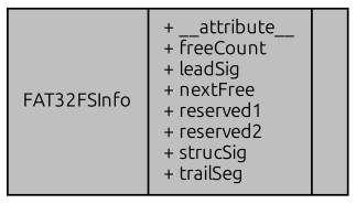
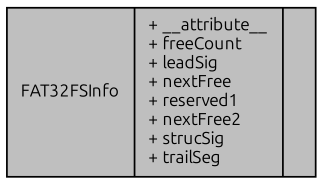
  digraph {
    rankdir=LR
    fontname=Ubuntu
-   n1 [color=black fillcolor=grey75 fontcolor=black fontname=Ubuntu fontsize=10 height=0.2 label="{FAT32FSInfo\n|+ __attribute__\l+ freeCount\l+ leadSig\l+ nextFree\l+ reserved1\l+ reserved2\l+ strucSig\l+ trailSeg\l|}" shape=record style=filled width=0.4]
+   n1 [color=black fillcolor=grey75 fontcolor=black fontname=Ubuntu fontsize=10 height=0.2 label="{FAT32FSInfo\n|+ __attribute__\l+ freeCount\l+ leadSig\l+ nextFree\l+ reserved1\l+ nextFree2\l+ strucSig\l+ trailSeg\l|}" shape=record style=filled width=0.4]
  }
